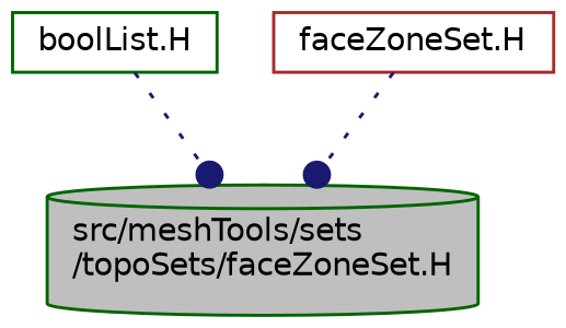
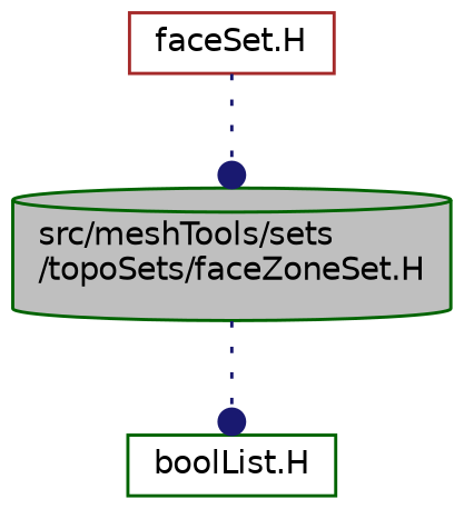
  digraph {
    fontname="DejaVu Sans"
    node [color=darkgreen fontname="DejaVu Sans" fontsize=10 shape=box]
    edge [arrowhead=dot color=midnightblue fontname="DejaVu Sans" fontsize=10 labelfontname=FreeSans labelfontsize=10 style=dotted]
    n1 [fillcolor=grey75 fontcolor=black height=0.2 label="src/meshTools/sets\l/topoSets/faceZoneSet.H" shape=cylinder style=filled width=0.4]
    n2 [height=0.2 label="boolList.H" width=0.4]
-   n3 [color=brown height=0.2 label="faceZoneSet.H" width=0.4]
-   n2 -> n1
+   n3 [color=brown height=0.2 label="faceSet.H" width=0.4]
+   n1 -> n2
    n3 -> n1
  }
